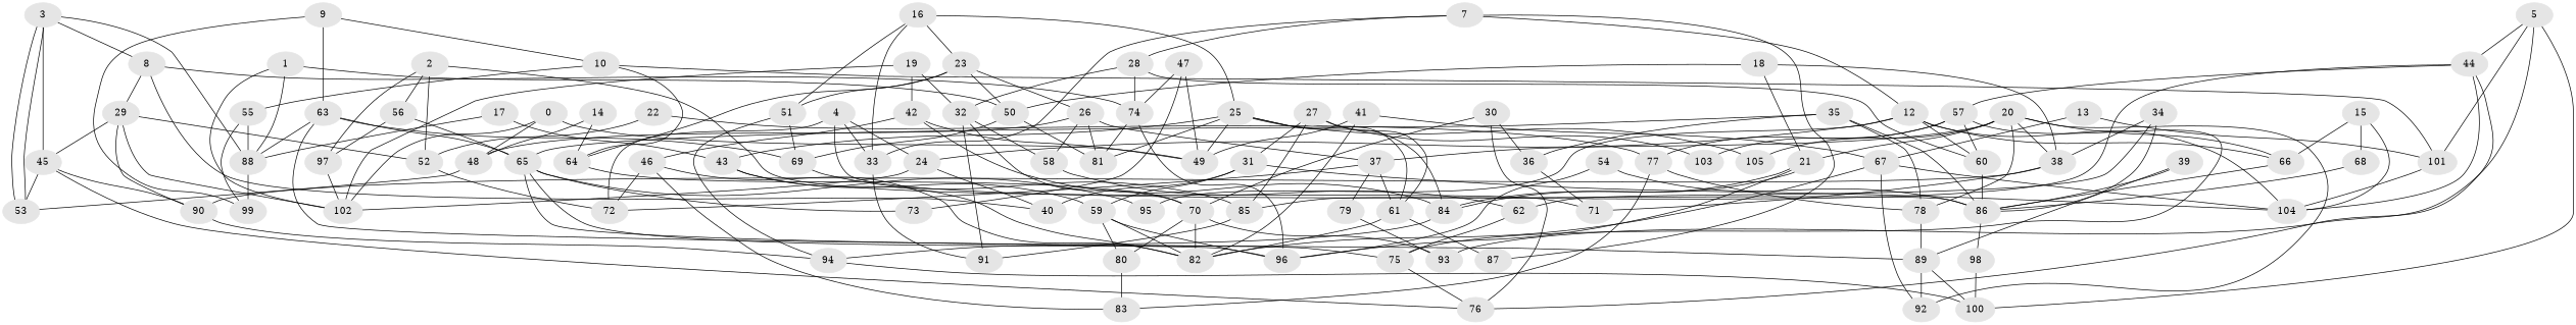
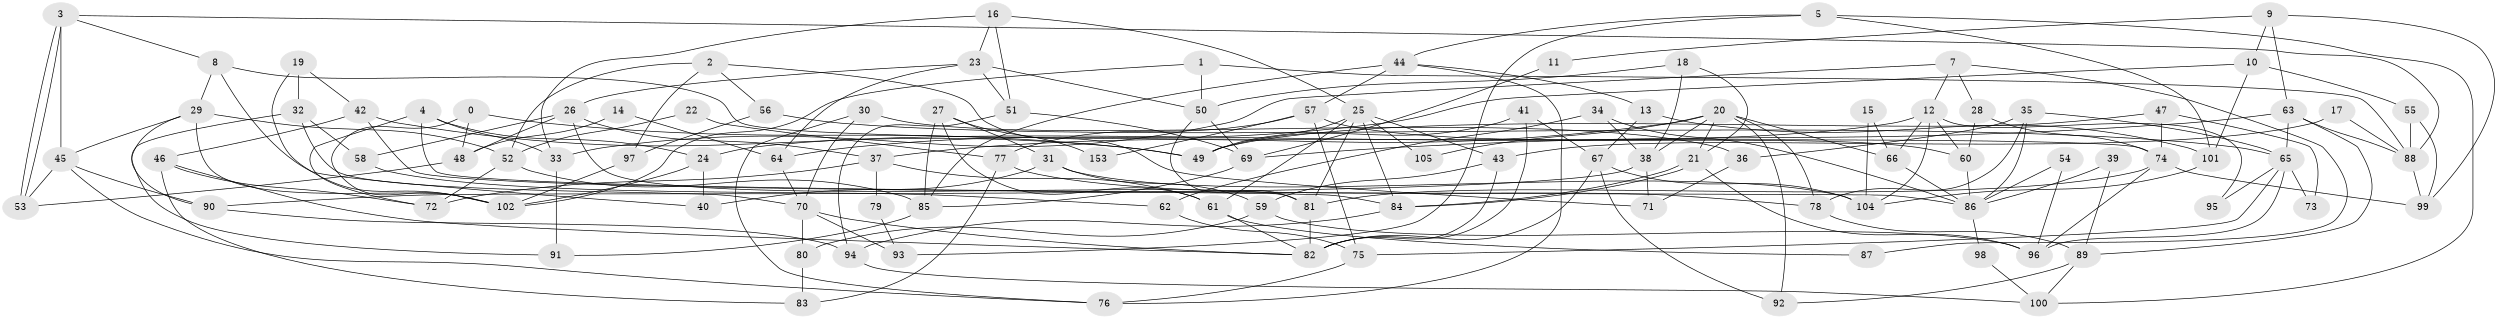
  graph {
    node [color=gray90 style=filled]
    1
    50
    88
    102
    69
    81
    99
    2
    52
    56
    71
    97
    72
    85
    65
    3
    8
    45
    53
    29
    40
    74
    90
    76
    4
    24
    33
    86
    91
    98
    5
    44
    93
    100
    101
    104
    57
    n38 [label=0]
    48
    49
    7
    12
    28
    87
    60
    66
    95
    32
    96
    9
    10
+   11
    63
    55
    64
    89
    70
    13
    67
    92
    82
    14
    15
-   68
    16
    23
    25
    51
    26
    43
    105
    84
    61
    94
    17
    59
    18
    21
    38
    19
    42
    58
    46
    20
    37
    78
    79
    22
    77
    83
    27
    31
-   103
+   103 [label=153]
    30
    36
    80
    62
    34
    75
    35
    73
    39
    41
    47
    54
    1 -- 50
    1 -- 88
    1 -- 102
    50 -- 69
    50 -- 81
    88 -- 99
    69 -- 85
    2 -- 52
    2 -- 56
    2 -- 71
    2 -- 97
    52 -- 72
+   52 -- 85
    56 -- 97
    56 -- 65
    97 -- 102
    85 -- 91
    65 -- 95
    65 -- 96
    65 -- 75
    65 -- 73
    3 -- 88
    3 -- 8
    3 -- 45
    3 -- 53
    3 -- 53
    8 -- 29
    8 -- 40
    8 -- 74
    45 -- 53
    45 -- 90
    45 -- 76
    29 -- 102
    29 -- 52
    29 -- 45
    29 -- 90
    74 -- 81
+   74 -- 99
    74 -- 96
    90 -- 94
    4 -- 72
    4 -- 24
    4 -- 33
    4 -- 86
    24 -- 102
    24 -- 40
    33 -- 91
    86 -- 98
    98 -- 100
    5 -- 44
    5 -- 93
    5 -- 100
    5 -- 101
    44 -- 85
    44 -- 76
-   44 -- 104
+   44 -- 13
    44 -- 57
    101 -- 104
    57 -- 60
    57 -- 77
    57 -- 103
    57 -- 75
    n38 -- 102
    n38 -- 48
    n38 -- 49
    48 -- 53
    7 -- 33
    7 -- 12
    7 -- 28
    7 -- 87
    12 -- 24
    12 -- 104
    12 -- 60
    12 -- 66
    12 -- 95
    28 -- 74
    28 -- 60
-   28 -- 32
    60 -- 86
    66 -- 86
    32 -- 91
    32 -- 70
    32 -- 58
    9 -- 99
    9 -- 10
+   9 -- 11
    9 -- 63
    10 -- 101
    10 -- 55
    10 -- 64
+   11 -- 69
    63 -- 88
    63 -- 69
    63 -- 65
    63 -- 89
    55 -- 88
    55 -- 99
    64 -- 70
    89 -- 100
    89 -- 92
    70 -- 93
    70 -- 82
    70 -- 80
    13 -- 101
    13 -- 67
    67 -- 104
    67 -- 92
    67 -- 82
    14 -- 48
    14 -- 64
    15 -- 104
    15 -- 66
-   15 -- 68
-   68 -- 86
    16 -- 33
    16 -- 23
    16 -- 25
    16 -- 51
    23 -- 50
    23 -- 64
    23 -- 51
    23 -- 26
    25 -- 81
    25 -- 49
    25 -- 43
    25 -- 105
    25 -- 84
    25 -- 61
    51 -- 69
    51 -- 94
    26 -- 81
    26 -- 48
    26 -- 58
    26 -- 37
    43 -- 82
    43 -- 59
    84 -- 94
    61 -- 87
    61 -- 82
    94 -- 100
    17 -- 88
    17 -- 43
    59 -- 96
-   59 -- 82
+   81 -- 82
    59 -- 80
    18 -- 50
    18 -- 21
    18 -- 38
    21 -- 96
    21 -- 84
    21 -- 84
    38 -- 71
    38 -- 90
    19 -- 102
    19 -- 32
    19 -- 42
    42 -- 49
    42 -- 84
    42 -- 46
    58 -- 62
    46 -- 72
    46 -- 82
    46 -- 83
    20 -- 66
    20 -- 92
    20 -- 105
    20 -- 21
    20 -- 38
    20 -- 37
    20 -- 78
    37 -- 72
    37 -- 61
    37 -- 79
    78 -- 89
    79 -- 93
    22 -- 52
    22 -- 77
    77 -- 78
    77 -- 83
    27 -- 85
    27 -- 61
    27 -- 31
    27 -- 103
    31 -- 40
    31 -- 104
    31 -- 59
    30 -- 76
    30 -- 70
    30 -- 36
    36 -- 71
    80 -- 83
    62 -- 75
    34 -- 86
    34 -- 38
    34 -- 62
    75 -- 76
    35 -- 65
    35 -- 86
    35 -- 78
    35 -- 36
    39 -- 86
    39 -- 89
    41 -- 49
    41 -- 67
    41 -- 82
    47 -- 74
    47 -- 49
    47 -- 73
    54 -- 86
    54 -- 96
  }
